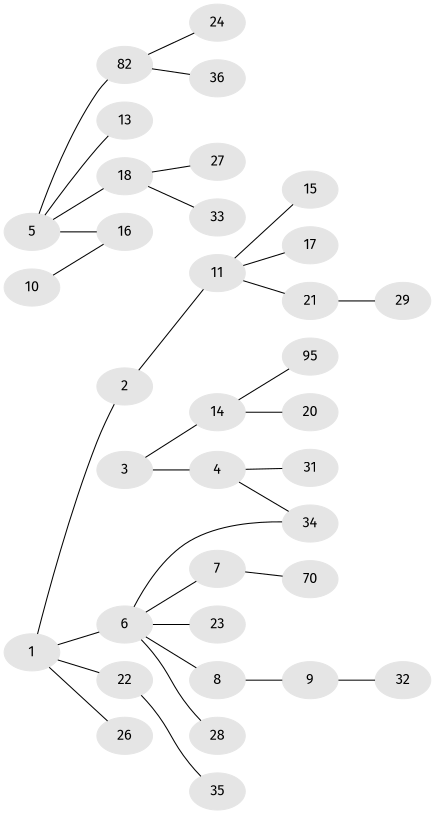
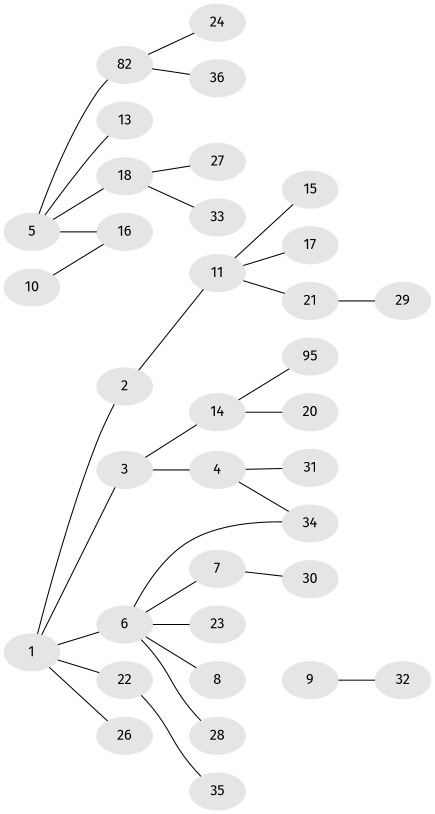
  graph {
    fontname="Fira Sans"
    rankdir=LR
    node [color=gray90 fontname="Fira Sans" style=filled]
    edge [fontname="Fira Sans" weight=1.0]
    1
    2
    3
    6
    22
    26
    11
    4
    14
    34
    7
    8
    23
    28
    35
    n16 [label=82]
    5
    13
    16
    18
    15
    17
    21
    31
    10
    20
    n27 [label=95]
    24
    36
    27
    33
-   30 [label=70]
+   30
    9
    32
    29
    1 -- 2
+   1 -- 3
    1 -- 6
    1 -- 22
    1 -- 26 [weight=2.0]
    2 -- 11
    3 -- 4
    3 -- 14
    6 -- 34
    6 -- 7
    6 -- 8
    6 -- 23
    6 -- 28
    22 -- 35 [weight=2.0]
    11 -- 15
    11 -- 17
    11 -- 21
    4 -- 34
    4 -- 31
    14 -- 20
    14 -- n27
    7 -- 30
-   8 -- 9
    n16 -- 24
    n16 -- 36
    5 -- n16
    5 -- 13
    5 -- 16 [weight=11.0]
    5 -- 18
    18 -- 27
    18 -- 33
    21 -- 29
    10 -- 16
    9 -- 32
  }
